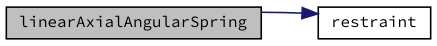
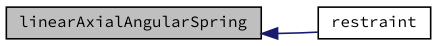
  digraph {
    rankdir=LR
    fontname="Source Code Pro"
    node [color=black fontname="Source Code Pro" fontsize=10 shape=record]
    n1 [fillcolor=grey75 fontcolor=black height=0.2 label=linearAxialAngularSpring style=filled width=0.4]
    n2 [height=0.2 label=restraint width=0.4]
-   n2 -> n1 [color=midnightblue dir=back fontname="Source Code Pro" fontsize=10 labelfontname=Helvetica labelfontsize=10 style=solid]
+   n1 -> n2 [color=midnightblue dir=back fontname="Source Code Pro" fontsize=10 labelfontname=Helvetica labelfontsize=10 style=solid]
  }
